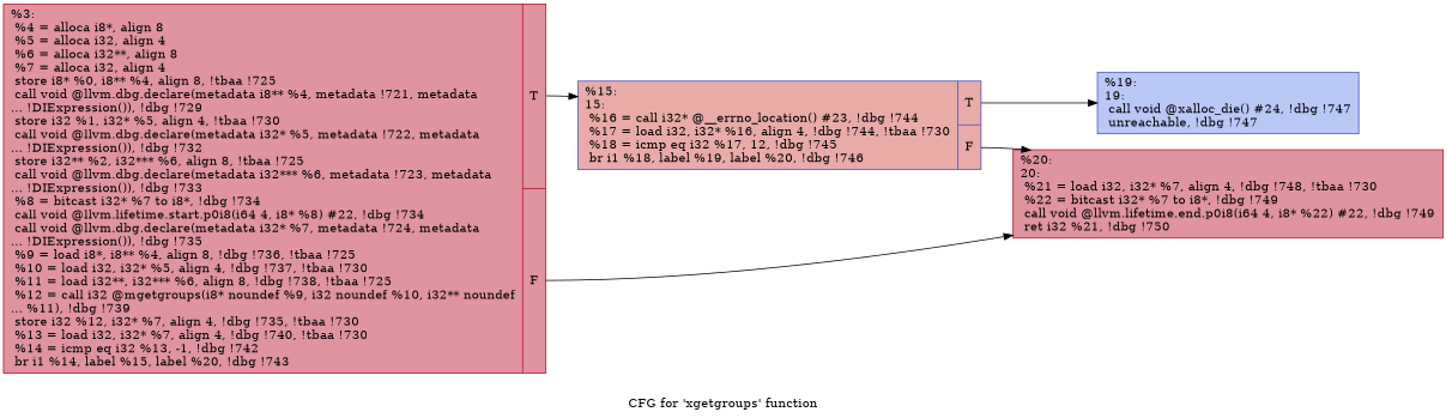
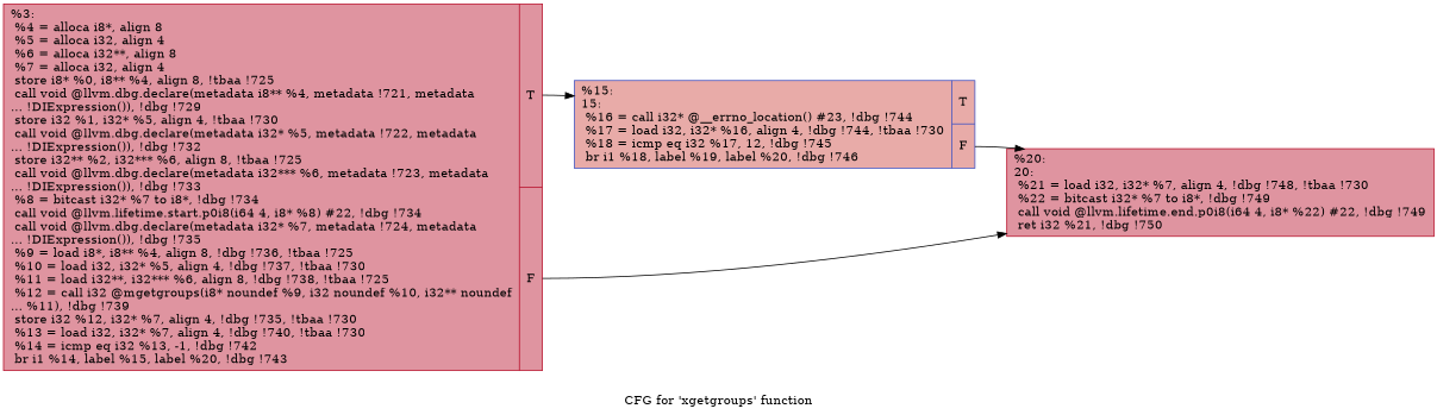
  digraph {
    label="CFG for 'xgetgroups' function"
    rankdir=LR
    node [color="#b70d28ff" fillcolor="#b70d2870" shape=record style=filled]
    edge [tailport=s0]
    n1 [label="{%3:\l  %4 = alloca i8*, align 8\l  %5 = alloca i32, align 4\l  %6 = alloca i32**, align 8\l  %7 = alloca i32, align 4\l  store i8* %0, i8** %4, align 8, !tbaa !725\l  call void @llvm.dbg.declare(metadata i8** %4, metadata !721, metadata\l... !DIExpression()), !dbg !729\l  store i32 %1, i32* %5, align 4, !tbaa !730\l  call void @llvm.dbg.declare(metadata i32* %5, metadata !722, metadata\l... !DIExpression()), !dbg !732\l  store i32** %2, i32*** %6, align 8, !tbaa !725\l  call void @llvm.dbg.declare(metadata i32*** %6, metadata !723, metadata\l... !DIExpression()), !dbg !733\l  %8 = bitcast i32* %7 to i8*, !dbg !734\l  call void @llvm.lifetime.start.p0i8(i64 4, i8* %8) #22, !dbg !734\l  call void @llvm.dbg.declare(metadata i32* %7, metadata !724, metadata\l... !DIExpression()), !dbg !735\l  %9 = load i8*, i8** %4, align 8, !dbg !736, !tbaa !725\l  %10 = load i32, i32* %5, align 4, !dbg !737, !tbaa !730\l  %11 = load i32**, i32*** %6, align 8, !dbg !738, !tbaa !725\l  %12 = call i32 @mgetgroups(i8* noundef %9, i32 noundef %10, i32** noundef\l... %11), !dbg !739\l  store i32 %12, i32* %7, align 4, !dbg !735, !tbaa !730\l  %13 = load i32, i32* %7, align 4, !dbg !740, !tbaa !730\l  %14 = icmp eq i32 %13, -1, !dbg !742\l  br i1 %14, label %15, label %20, !dbg !743\l|{<s0>T|<s1>F}}"]
    n2 [color="#3d50c3ff" fillcolor="#cc403a70" label="{%15:\l15:                                               \l  %16 = call i32* @__errno_location() #23, !dbg !744\l  %17 = load i32, i32* %16, align 4, !dbg !744, !tbaa !730\l  %18 = icmp eq i32 %17, 12, !dbg !745\l  br i1 %18, label %19, label %20, !dbg !746\l|{<s0>T|<s1>F}}"]
    n3 [label="{%20:\l20:                                               \l  %21 = load i32, i32* %7, align 4, !dbg !748, !tbaa !730\l  %22 = bitcast i32* %7 to i8*, !dbg !749\l  call void @llvm.lifetime.end.p0i8(i64 4, i8* %22) #22, !dbg !749\l  ret i32 %21, !dbg !750\l}"]
-   n4 [color="#3d50c3ff" fillcolor="#6282ea70" label="{%19:\l19:                                               \l  call void @xalloc_die() #24, !dbg !747\l  unreachable, !dbg !747\l}"]
    n1 -> n2
    n1 -> n3 [tailport=s1]
    n2 -> n3 [tailport=s1]
-   n2 -> n4
  }
